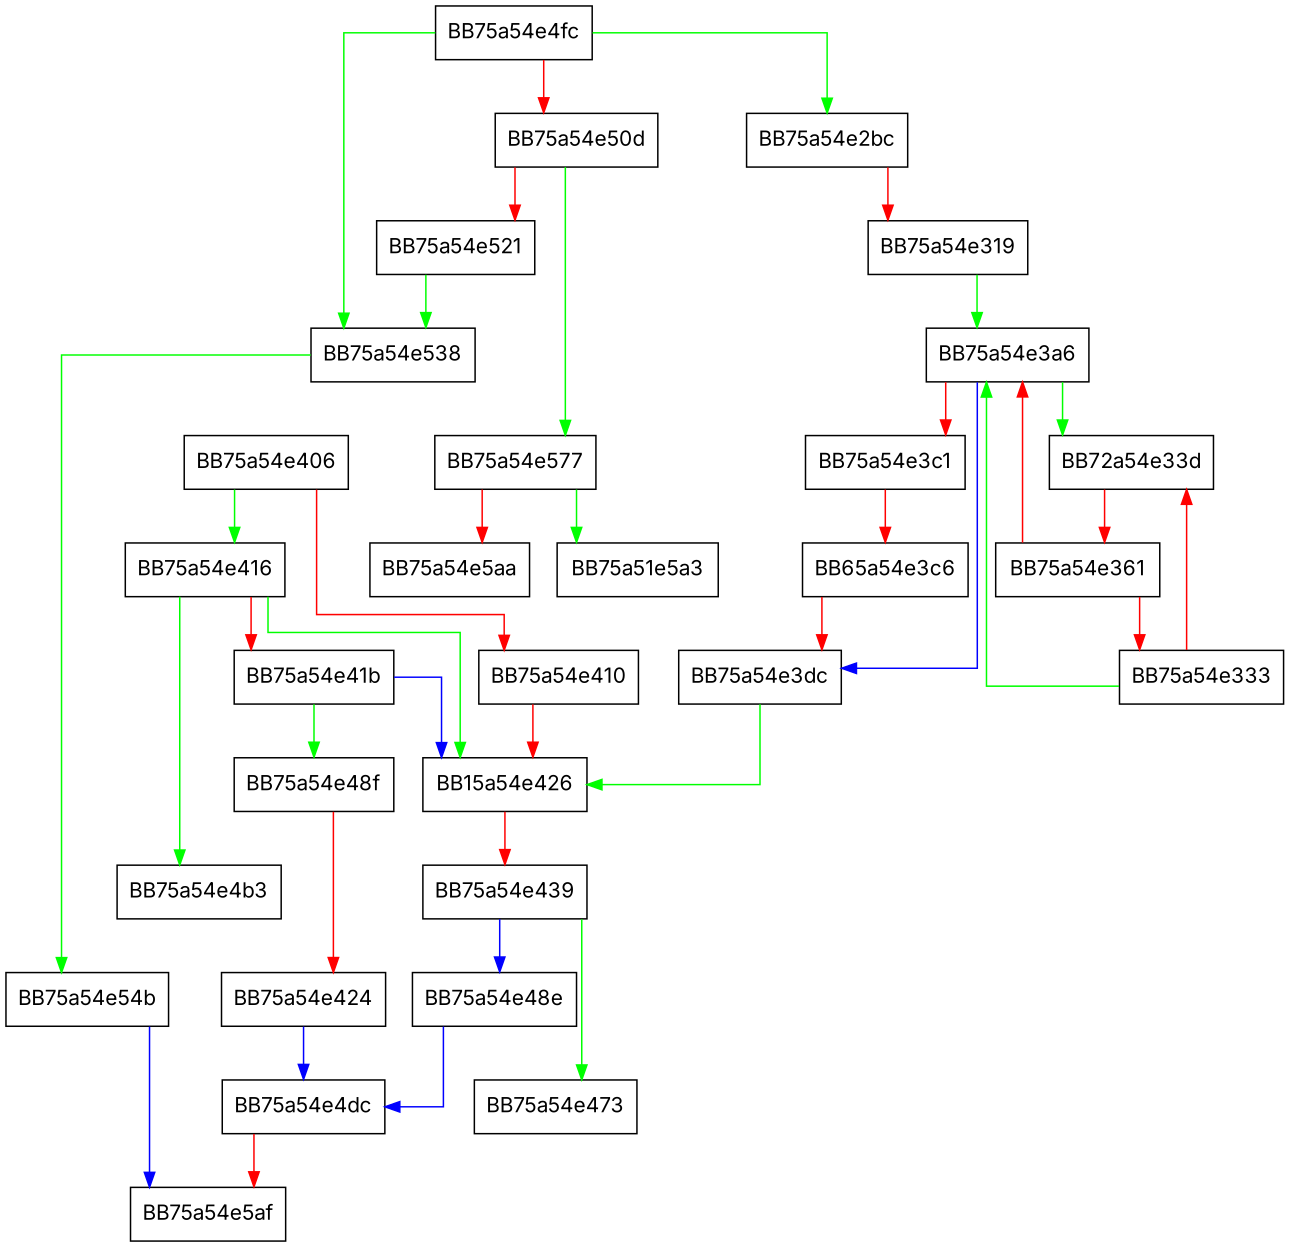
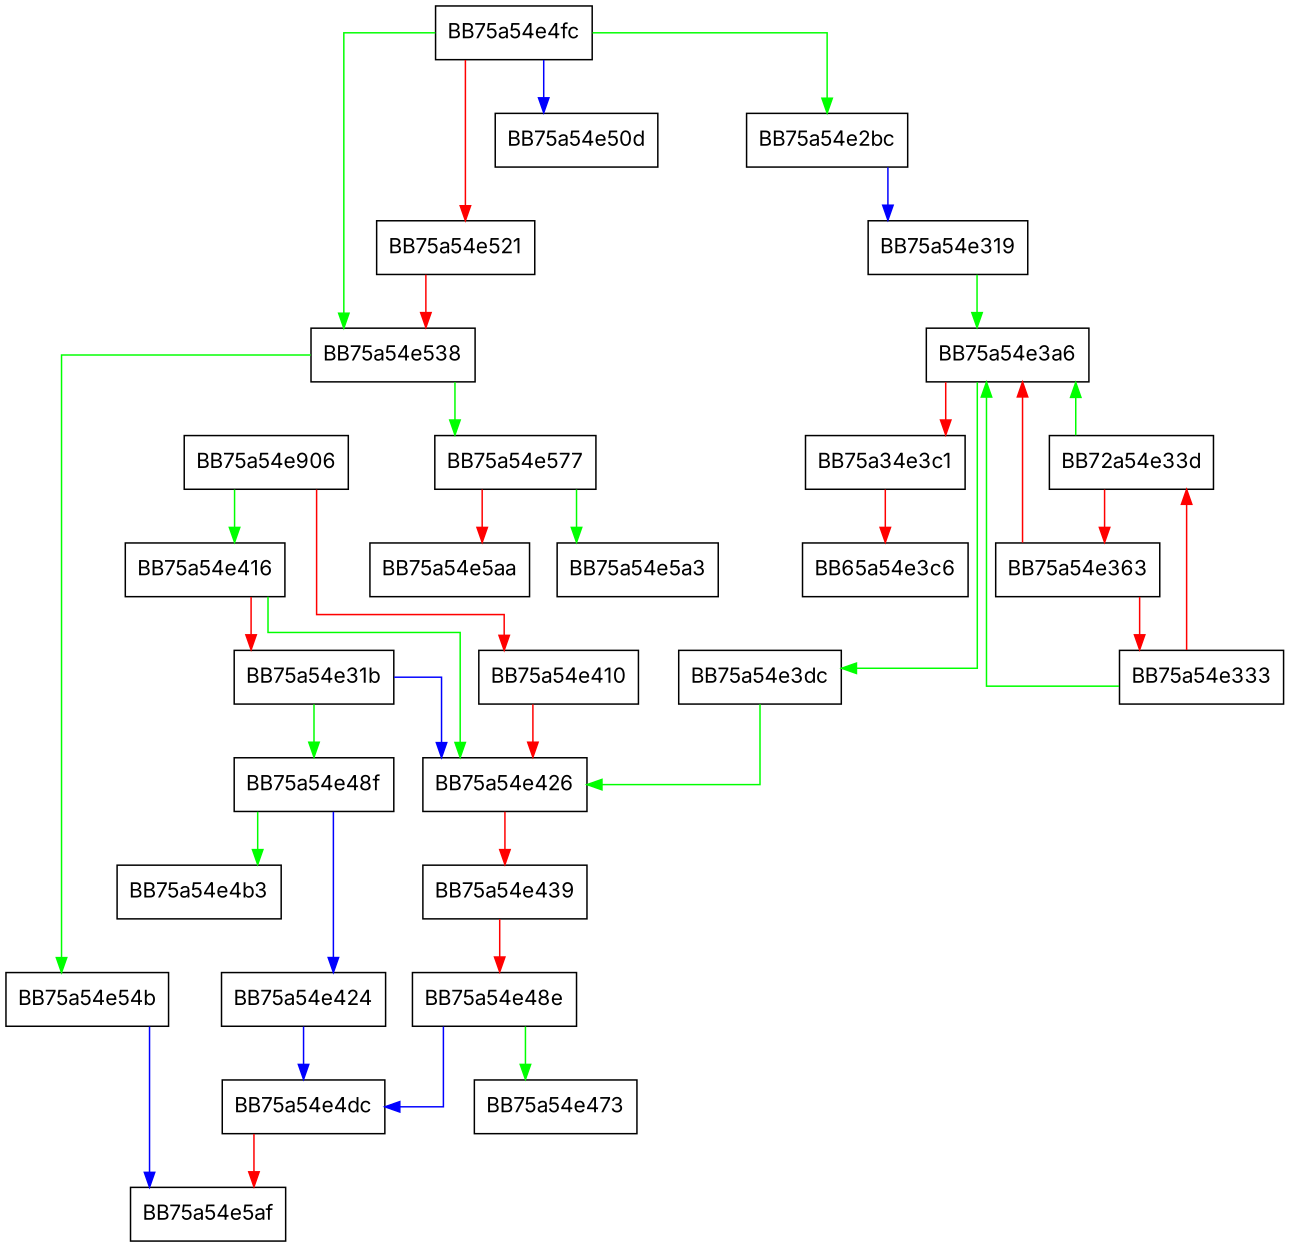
  digraph {
    fontname=Inter
    splines=ortho
    node [fontname=Inter shape=box]
    edge [color=red fontname=Inter]
    BB75a54e2bc
    BB75a54e319
    BB75a54e4fc
    BB75a54e538
    BB75a54e50d
    BB75a54e3a6
    BB75a54e577
    BB75a54e54b
    n9 [label=BB75a54e521]
    BB75a54e3dc
-   BB75a54e3c1
+   BB75a54e3c1 [label=BB75a34e3c1]
    BB75a54e333
    n13 [label=BB72a54e33d]
-   BB75a54e426 [label=BB15a54e426]
+   BB75a54e426
    n15 [label=BB65a54e3c6]
-   BB75a54e361
+   BB75a54e361 [label=BB75a54e363]
    BB75a54e439
-   BB75a54e406
+   BB75a54e406 [label=BB75a54e906]
    BB75a54e416
    BB75a54e410
    BB75a54e48f
    BB75a54e4b3
    n23 [label=BB75a54e424]
    BB75a54e473
    n25 [label=BB75a54e48e]
-   BB75a54e41b
+   BB75a54e41b [label=BB75a54e31b]
    BB75a54e4dc
    BB75a54e5af
    BB75a54e5aa
-   BB75a54e5a3 [label=BB75a51e5a3]
-   BB75a54e2bc -> BB75a54e319
+   BB75a54e5a3
+   BB75a54e2bc -> BB75a54e319 [color=blue]
    BB75a54e319 -> BB75a54e3a6 [color=green]
    BB75a54e4fc -> BB75a54e2bc [color=green]
    BB75a54e4fc -> BB75a54e538 [color=green]
-   BB75a54e4fc -> BB75a54e50d
-   BB75a54e50d -> BB75a54e577 [color=green]
+   BB75a54e4fc -> BB75a54e50d [color=blue]
+   BB75a54e538 -> BB75a54e577 [color=green]
    BB75a54e538 -> BB75a54e54b [color=green]
-   BB75a54e50d -> n9
-   BB75a54e3a6 -> BB75a54e3dc [color=blue]
+   BB75a54e4fc -> n9
+   BB75a54e3a6 -> BB75a54e3dc [color=green]
    BB75a54e3a6 -> BB75a54e3c1
    BB75a54e577 -> BB75a54e5aa
    BB75a54e577 -> BB75a54e5a3 [color=green]
    BB75a54e54b -> BB75a54e5af [color=blue]
-   n9 -> BB75a54e538 [color=green]
+   n9 -> BB75a54e538
    BB75a54e3dc -> BB75a54e426 [color=green]
    BB75a54e3c1 -> n15
    BB75a54e333 -> BB75a54e3a6 [color=green]
    BB75a54e333 -> n13
-   BB75a54e3a6 -> n13 [color=green]
+   n13 -> BB75a54e3a6 [color=green]
    n13 -> BB75a54e361
    BB75a54e426 -> BB75a54e439
-   n15 -> BB75a54e3dc
    BB75a54e361 -> BB75a54e3a6
    BB75a54e361 -> BB75a54e333
-   BB75a54e439 -> BB75a54e473 [color=green]
-   BB75a54e439 -> n25 [color=blue]
+   n25 -> BB75a54e473 [color=green]
+   BB75a54e439 -> n25
    BB75a54e406 -> BB75a54e416 [color=green]
    BB75a54e406 -> BB75a54e410
    BB75a54e416 -> BB75a54e426 [color=green]
    BB75a54e416 -> BB75a54e41b
    BB75a54e410 -> BB75a54e426
-   BB75a54e416 -> BB75a54e4b3 [color=green]
-   BB75a54e48f -> n23
+   BB75a54e48f -> BB75a54e4b3 [color=green]
+   BB75a54e48f -> n23 [color=blue]
    n23 -> BB75a54e4dc [color=blue]
    n25 -> BB75a54e4dc [color=blue]
    BB75a54e41b -> BB75a54e426 [color=blue]
    BB75a54e41b -> BB75a54e48f [color=green]
    BB75a54e4dc -> BB75a54e5af
  }
